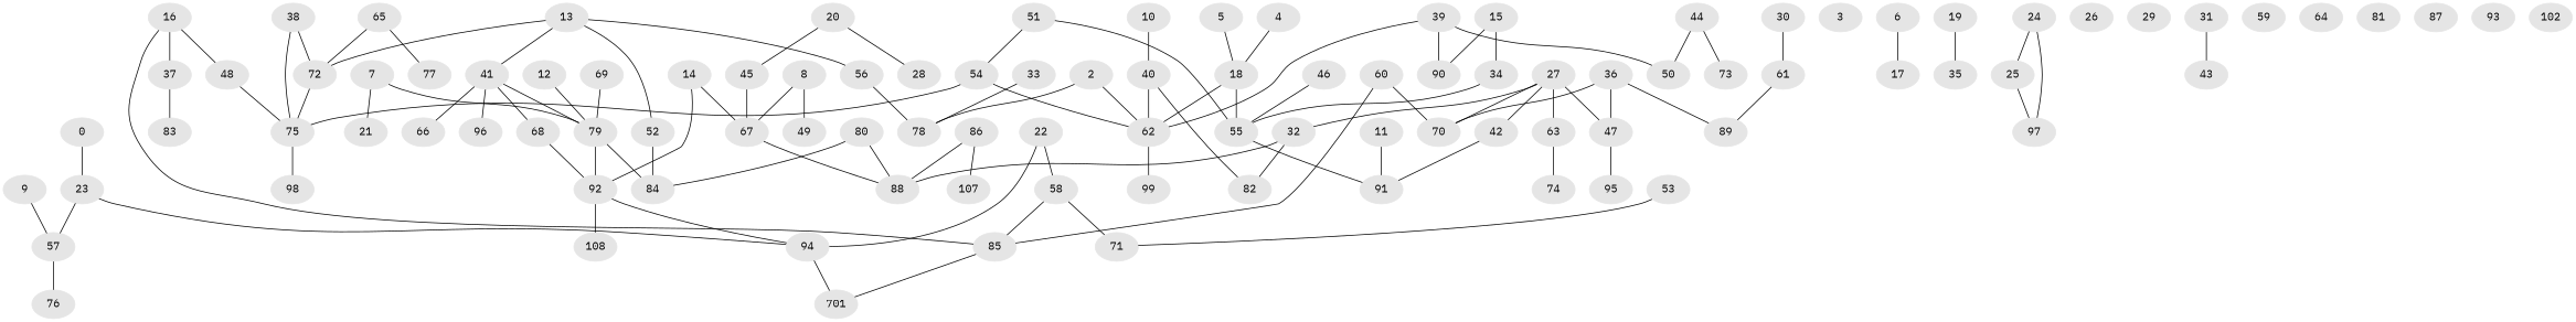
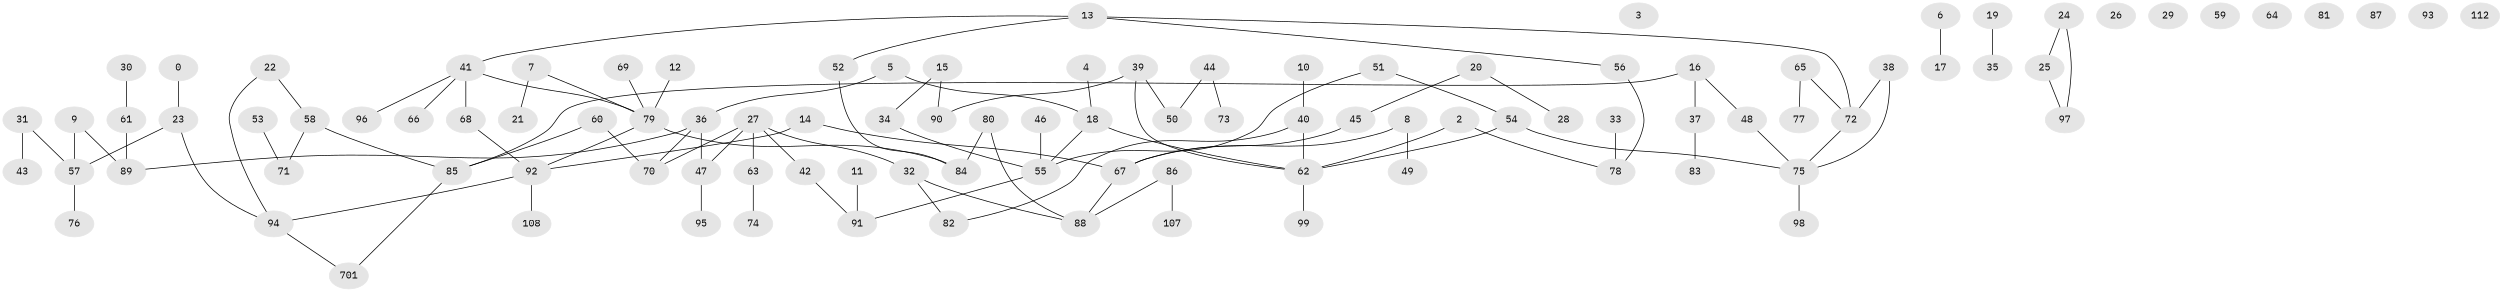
  graph {
    fontname="IBM Plex Mono"
    node [color=gray90 fontname="IBM Plex Mono" style=filled]
    edge [fontname="IBM Plex Mono"]
    n1 [label=0]
    23
    57
    94
    2
    62
    78
    99
    3
    4
    18
    55
    5
    36
    89
    47
    70
    6
    17
    7
    21
    79
    92
    84
    8
    49
    67
    88
    9
    76
    10
    40
    82
    11
    91
    12
    13
    41
    52
    56
    72
    66
    68
    96
    75
    14
    n47 [label=108]
    15
    34
    90
    16
    37
    48
    85
    83
    n56 [label=701]
    30
    61
    19
    35
    20
    28
    45
    22
    58
    71
    24
    25
    97
    26
    27
    32
    42
    63
    95
    74
    29
    31
    43
    33
    38
    98
    39
    50
    44
    73
    46
    51
    54
    53
    59
    60
    64
    65
    77
    69
    80
    81
    86
    n100 [label=107]
    87
    93
-   102
+   102 [label=112]
    n1 -- 23
    23 -- 57
    23 -- 94
    57 -- 76
    94 -- n56
    2 -- 62
    2 -- 78
    62 -- 99
    4 -- 18
    18 -- 62
    18 -- 55
    55 -- 91
    5 -- 18
+   5 -- 36
    36 -- 89
    36 -- 47
    36 -- 70
    47 -- 95
    6 -- 17
    7 -- 21
    7 -- 79
    79 -- 92
    79 -- 84
    92 -- 94
    92 -- n47
    8 -- 49
    8 -- 67
    67 -- 88
    9 -- 57
+   9 -- 89
    10 -- 40
    40 -- 62
    40 -- 82
    11 -- 91
    12 -- 79
    13 -- 41
    13 -- 52
    13 -- 56
    13 -- 72
    41 -- 79
    41 -- 66
    41 -- 68
    41 -- 96
    52 -- 84
    56 -- 78
    72 -- 75
    68 -- 92
    75 -- 98
    14 -- 92
    14 -- 67
    15 -- 34
    15 -- 90
    34 -- 55
    16 -- 37
    16 -- 48
    16 -- 85
    37 -- 83
    48 -- 75
    85 -- n56
    30 -- 61
    61 -- 89
    19 -- 35
    20 -- 28
    20 -- 45
    45 -- 67
    22 -- 94
    22 -- 58
    58 -- 85
    58 -- 71
    24 -- 25
    24 -- 97
    25 -- 97
    27 -- 47
    27 -- 70
    27 -- 32
    27 -- 42
    27 -- 63
    32 -- 88
    32 -- 82
    42 -- 91
    63 -- 74
+   31 -- 57
    31 -- 43
    33 -- 78
    38 -- 72
    38 -- 75
    39 -- 62
    39 -- 90
    39 -- 50
    44 -- 50
    44 -- 73
    46 -- 55
    51 -- 55
    51 -- 54
    54 -- 62
    54 -- 75
    53 -- 71
    60 -- 70
    60 -- 85
    65 -- 72
    65 -- 77
    69 -- 79
    80 -- 84
    80 -- 88
    86 -- 88
    86 -- n100
  }
